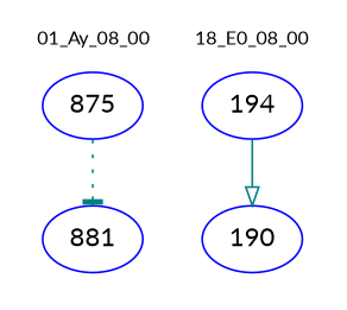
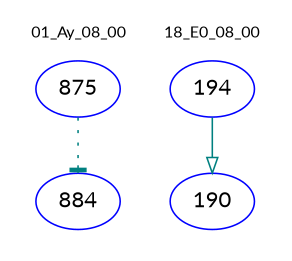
  digraph {
    fontname=Lato
    node [color=blue fontname=Lato]
    edge [color=teal fontname=Lato]
    n1 [label=875]
-   n2 [label=881]
+   n2 [label=884]
    n3 [label=194]
    n4 [label=190]
    subgraph cluster_1 {
      color=white
      fontsize=10
      label="01_Ay_08_00"
      n1
      n2
    }
    subgraph cluster_2 {
      color=white
      fontsize=10
      label="18_E0_08_00"
      n3
      n4
    }
    n1 -> n2 [arrowhead=tee style=dotted]
    n3 -> n4 [arrowhead=onormal style=solid]
  }
